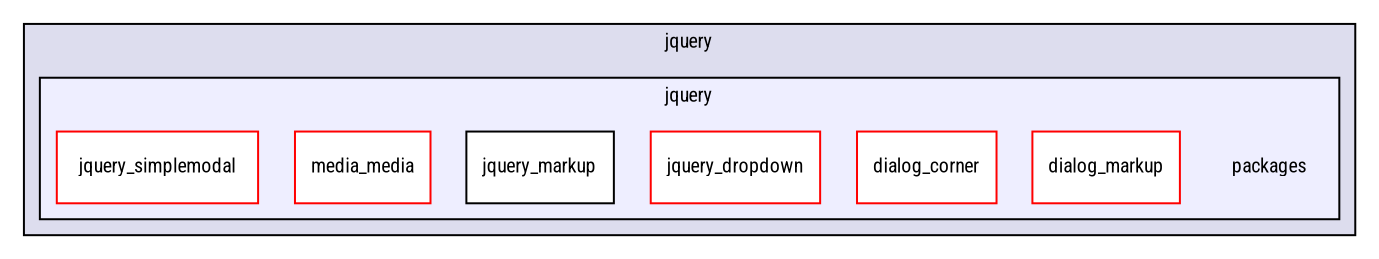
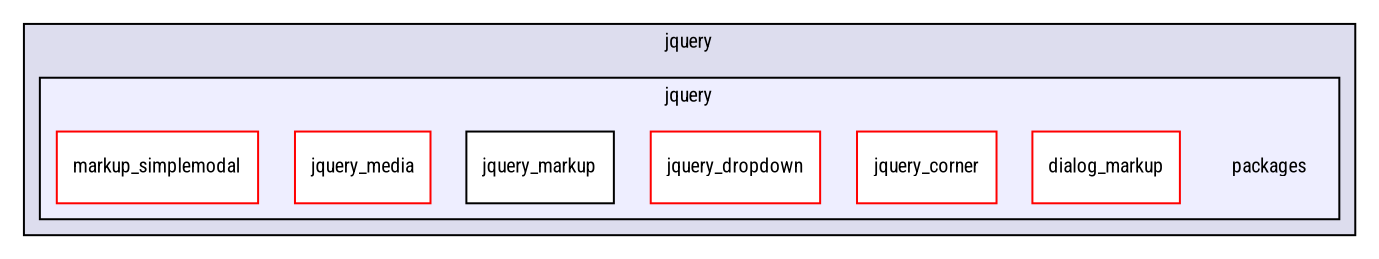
  digraph {
    compound=true
    fontname="Roboto Condensed"
    node [fontname="Roboto Condensed" fontsize=10 shape=box color=red fillcolor=white style=filled]
    n1 [label=packages shape=plaintext color="" fillcolor="" style=""]
    n2 [label=dialog_markup]
-   n3 [label=dialog_corner]
+   n3 [label=jquery_corner]
    n4 [label=jquery_dropdown]
    n5 [color=black label=jquery_markup]
-   n6 [label=media_media]
-   n7 [label=jquery_simplemodal]
+   n6 [label=jquery_media]
+   n7 [label=markup_simplemodal]
    subgraph cluster_1 {
      bgcolor="#ddddee"
      fontsize=10
      label=jquery
      pencolor=black
      subgraph cluster_2 {
        bgcolor="#eeeeff"
        fontsize=10
        pencolor=black
        n1
        n2
        n3
        n4
        n5
        n6
        n7
      }
    }
  }
